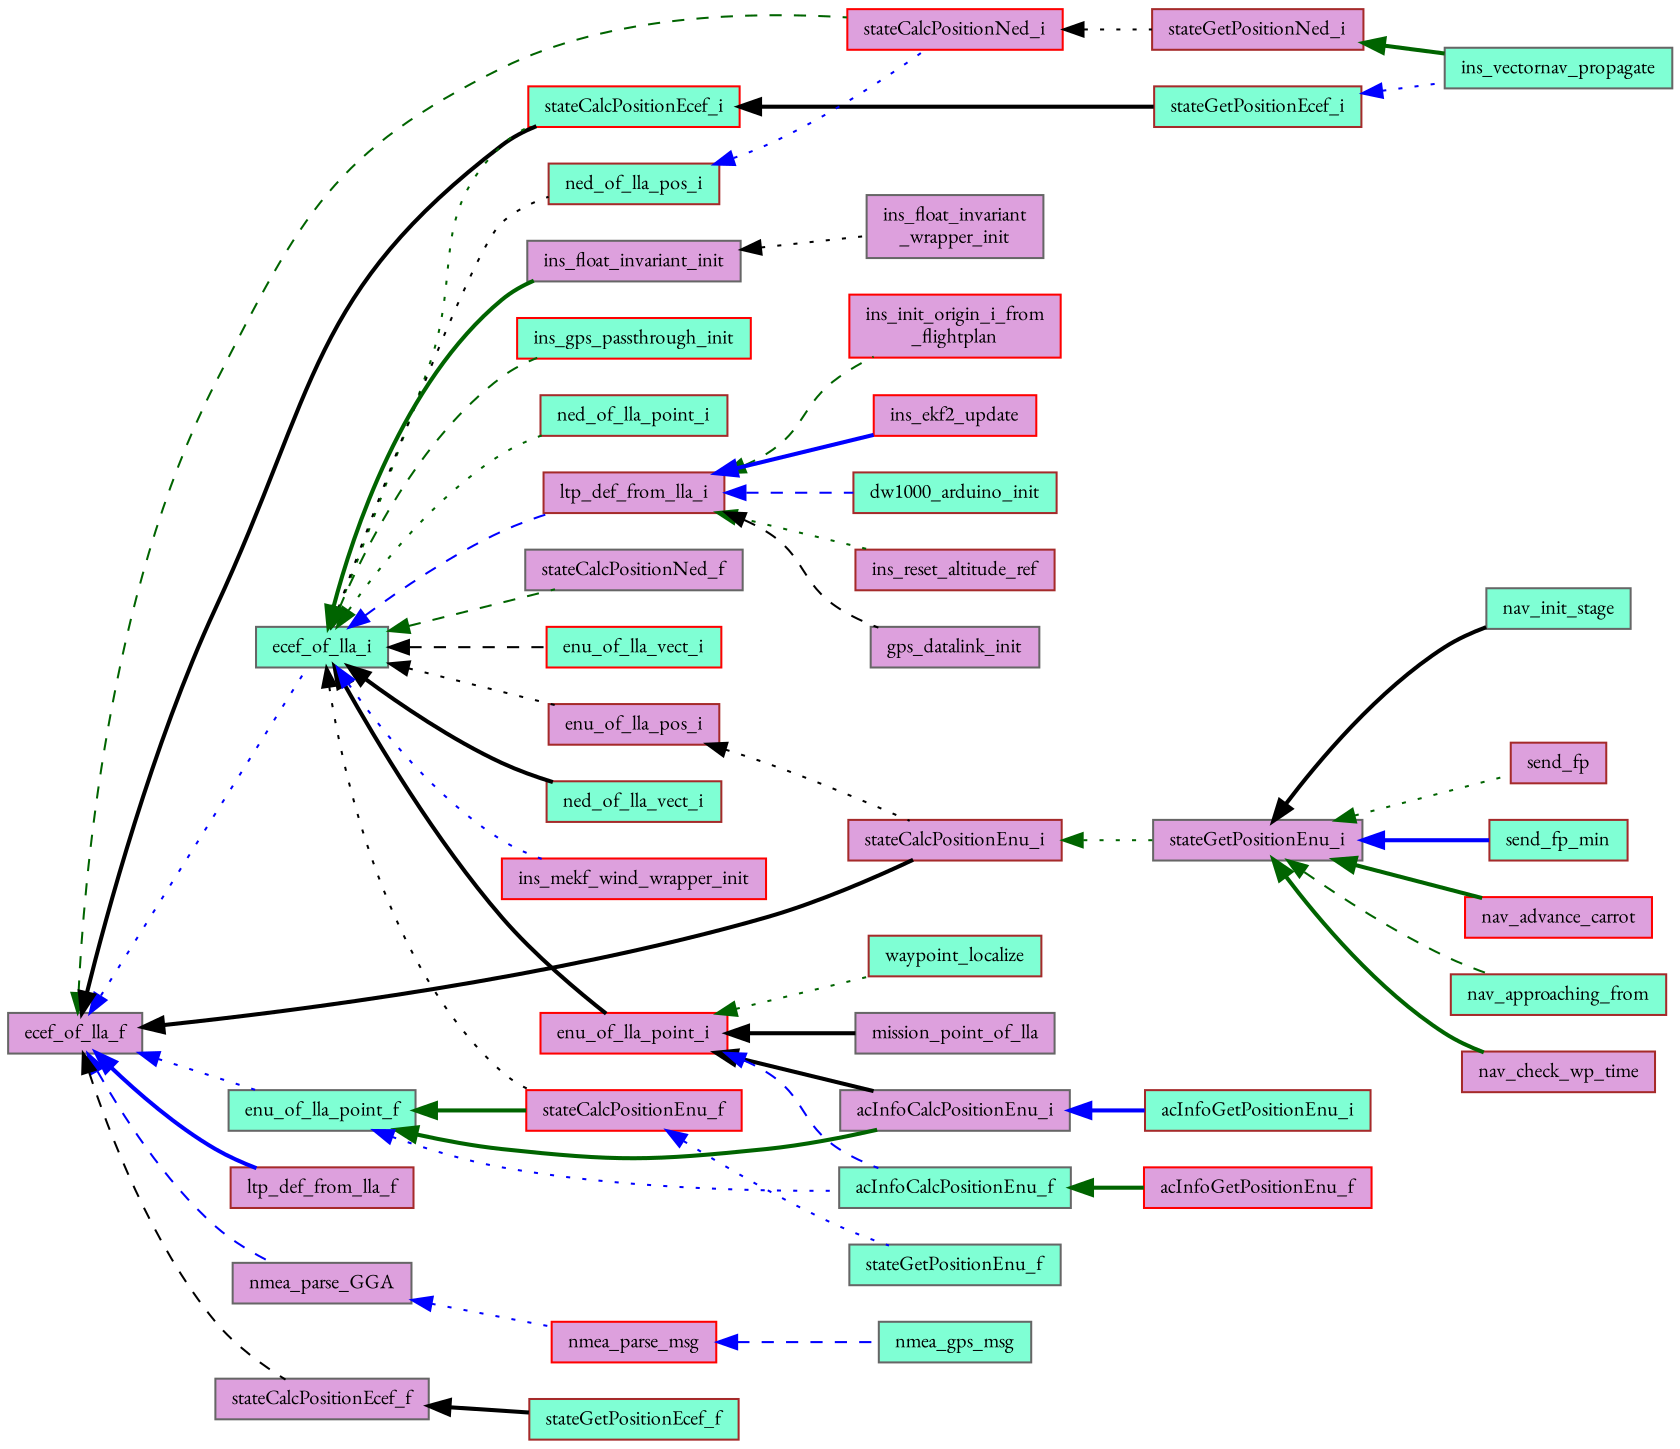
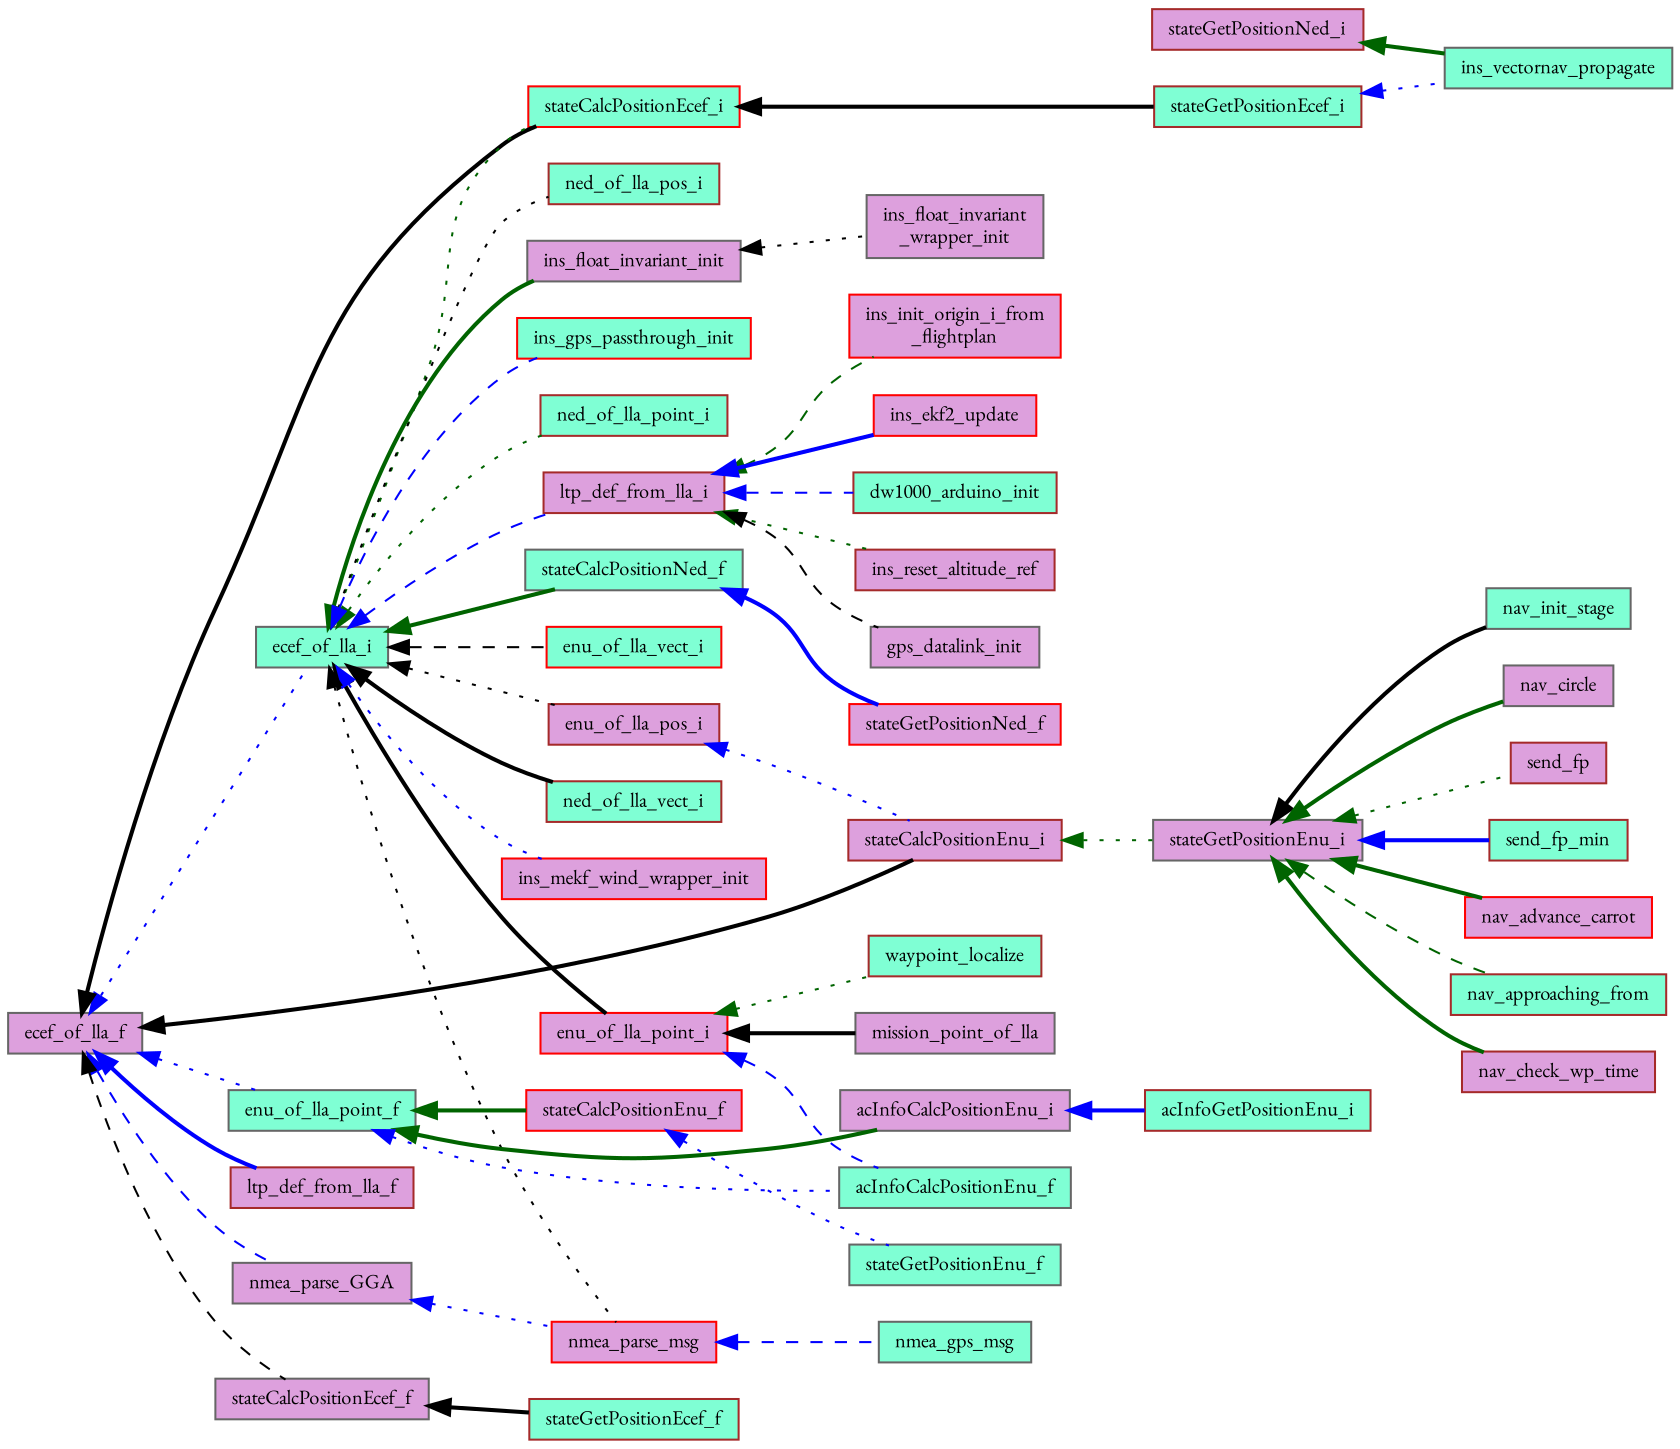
  digraph {
    fontname="EB Garamond"
    rankdir=LR
    node [color=gray40 fillcolor=plum fontname="EB Garamond" fontsize=10 shape=record style=filled]
    edge [color=darkgreen dir=back fontname="EB Garamond" fontsize=10 labelfontname=FreeSans labelfontsize=10 style=bold]
    n1 [fontcolor=black height=0.2 label=ecef_of_lla_f width=0.4]
    n2 [fillcolor=aquamarine height=0.2 label=ecef_of_lla_i width=0.4]
    n3 [color=brown height=0.2 label=stateCalcPositionEnu_i width=0.4]
-   n4 [color=red height=0.2 label=stateCalcPositionNed_i width=0.4]
    n5 [color=red fillcolor=aquamarine height=0.2 label=stateCalcPositionEcef_i width=0.4]
    n6 [fillcolor=aquamarine height=0.2 label=enu_of_lla_point_f width=0.4]
    n7 [color=brown height=0.2 label=ltp_def_from_lla_f width=0.4]
    n8 [height=0.2 label=nmea_parse_GGA width=0.4]
    n9 [height=0.2 label=stateCalcPositionEcef_f width=0.4]
    n10 [color=brown height=0.2 label=ltp_def_from_lla_i width=0.4]
    n11 [color=red height=0.2 label=enu_of_lla_point_i width=0.4]
    n12 [color=brown fillcolor=aquamarine height=0.2 label=ned_of_lla_point_i width=0.4]
    n13 [color=brown height=0.2 label=enu_of_lla_pos_i width=0.4]
    n14 [color=brown fillcolor=aquamarine height=0.2 label=ned_of_lla_pos_i width=0.4]
    n15 [color=red fillcolor=aquamarine height=0.2 label=enu_of_lla_vect_i width=0.4]
    n16 [color=brown fillcolor=aquamarine height=0.2 label=ned_of_lla_vect_i width=0.4]
    n17 [color=red height=0.2 label=ins_mekf_wind_wrapper_init width=0.4]
-   n18 [height=0.2 label=stateCalcPositionNed_f width=0.4]
+   n18 [fillcolor=aquamarine height=0.2 label=stateCalcPositionNed_f width=0.4]
    n19 [color=red height=0.2 label=stateCalcPositionEnu_f width=0.4]
    n20 [height=0.2 label=ins_float_invariant_init width=0.4]
    n21 [color=red fillcolor=aquamarine height=0.2 label=ins_gps_passthrough_init width=0.4]
    n22 [height=0.2 label=stateGetPositionEnu_i width=0.4]
    n23 [color=brown height=0.2 label=stateGetPositionNed_i width=0.4]
    n24 [color=brown fillcolor=aquamarine height=0.2 label=stateGetPositionEcef_i width=0.4]
    n25 [height=0.2 label=acInfoCalcPositionEnu_i width=0.4]
    n26 [fillcolor=aquamarine height=0.2 label=acInfoCalcPositionEnu_f width=0.4]
    n27 [color=red height=0.2 label=nmea_parse_msg width=0.4]
    n28 [color=brown fillcolor=aquamarine height=0.2 label=stateGetPositionEcef_f width=0.4]
    n29 [color=brown fillcolor=aquamarine height=0.2 label=dw1000_arduino_init width=0.4]
    n30 [color=brown height=0.2 label=ins_reset_altitude_ref width=0.4]
    n31 [height=0.2 label=gps_datalink_init width=0.4]
    n32 [color=red height=0.2 label="ins_init_origin_i_from\l_flightplan" width=0.4]
    n33 [color=red height=0.2 label=ins_ekf2_update width=0.4]
    n34 [color=brown fillcolor=aquamarine height=0.2 label=waypoint_localize width=0.4]
    n35 [height=0.2 label=mission_point_of_lla width=0.4]
+   n36 [color=red height=0.2 label=stateGetPositionNed_f width=0.4]
    n37 [fillcolor=aquamarine height=0.2 label=stateGetPositionEnu_f width=0.4]
    n38 [height=0.2 label="ins_float_invariant\l_wrapper_init" width=0.4]
    n39 [color=brown fillcolor=aquamarine height=0.2 label=acInfoGetPositionEnu_i width=0.4]
-   n40 [color=red height=0.2 label=acInfoGetPositionEnu_f width=0.4]
    n41 [color=brown height=0.2 label=send_fp width=0.4]
    n42 [color=brown fillcolor=aquamarine height=0.2 label=send_fp_min width=0.4]
    n43 [color=red height=0.2 label=nav_advance_carrot width=0.4]
    n44 [color=brown fillcolor=aquamarine height=0.2 label=nav_approaching_from width=0.4]
    n45 [color=brown height=0.2 label=nav_check_wp_time width=0.4]
    n46 [fillcolor=aquamarine height=0.2 label=nav_init_stage width=0.4]
+   n47 [height=0.2 label=nav_circle width=0.4]
    n48 [fillcolor=aquamarine height=0.2 label=ins_vectornav_propagate width=0.4]
    n49 [fillcolor=aquamarine height=0.2 label=nmea_gps_msg width=0.4]
    n1 -> n2 [color=blue style=dotted]
    n1 -> n3 [color=black]
-   n1 -> n4 [style=dashed]
    n1 -> n5 [color=black]
    n1 -> n6 [color=blue style=dotted]
    n1 -> n7 [color=blue]
    n1 -> n8 [color=blue style=dashed]
    n1 -> n9 [color=black style=dashed]
    n2 -> n5 [style=dotted]
    n2 -> n10 [color=blue style=dashed]
    n2 -> n11 [color=black]
    n2 -> n12 [style=dotted]
    n2 -> n13 [color=black style=dotted]
    n2 -> n14 [color=black style=dotted]
    n2 -> n15 [color=black style=dashed]
    n2 -> n16 [color=black]
    n2 -> n17 [color=blue style=dotted]
-   n2 -> n18 [style=dashed]
-   n2 -> n19 [color=black style=dotted]
+   n2 -> n18
+   n2 -> n27 [color=black style=dotted]
    n2 -> n20
-   n2 -> n21 [style=dashed]
+   n2 -> n21 [color=blue style=dashed]
    n3 -> n22 [style=dotted]
-   n4 -> n23 [color=black style=dotted]
    n5 -> n24 [color=black]
    n6 -> n19
    n6 -> n25
    n6 -> n26 [color=blue style=dotted]
    n8 -> n27 [color=blue style=dotted]
    n9 -> n28 [color=black]
    n10 -> n29 [color=blue style=dashed]
    n10 -> n30 [style=dotted]
    n10 -> n31 [color=black style=dashed]
    n10 -> n32 [style=dashed]
    n10 -> n33 [color=blue]
-   n11 -> n25 [color=black]
    n11 -> n26 [color=blue style=dashed]
    n11 -> n34 [style=dotted]
    n11 -> n35 [color=black]
-   n13 -> n3 [color=black style=dotted]
-   n14 -> n4 [color=blue style=dotted]
+   n13 -> n3 [color=blue style=dotted]
+   n18 -> n36 [color=blue]
    n19 -> n37 [color=blue style=dotted]
    n20 -> n38 [color=black style=dotted]
    n22 -> n41 [style=dotted]
    n22 -> n42 [color=blue]
    n22 -> n43
    n22 -> n44 [style=dashed]
    n22 -> n45
    n22 -> n46 [color=black]
+   n22 -> n47
    n23 -> n48
    n24 -> n48 [color=blue style=dotted]
    n25 -> n39 [color=blue]
-   n26 -> n40
    n27 -> n49 [color=blue style=dashed]
  }
